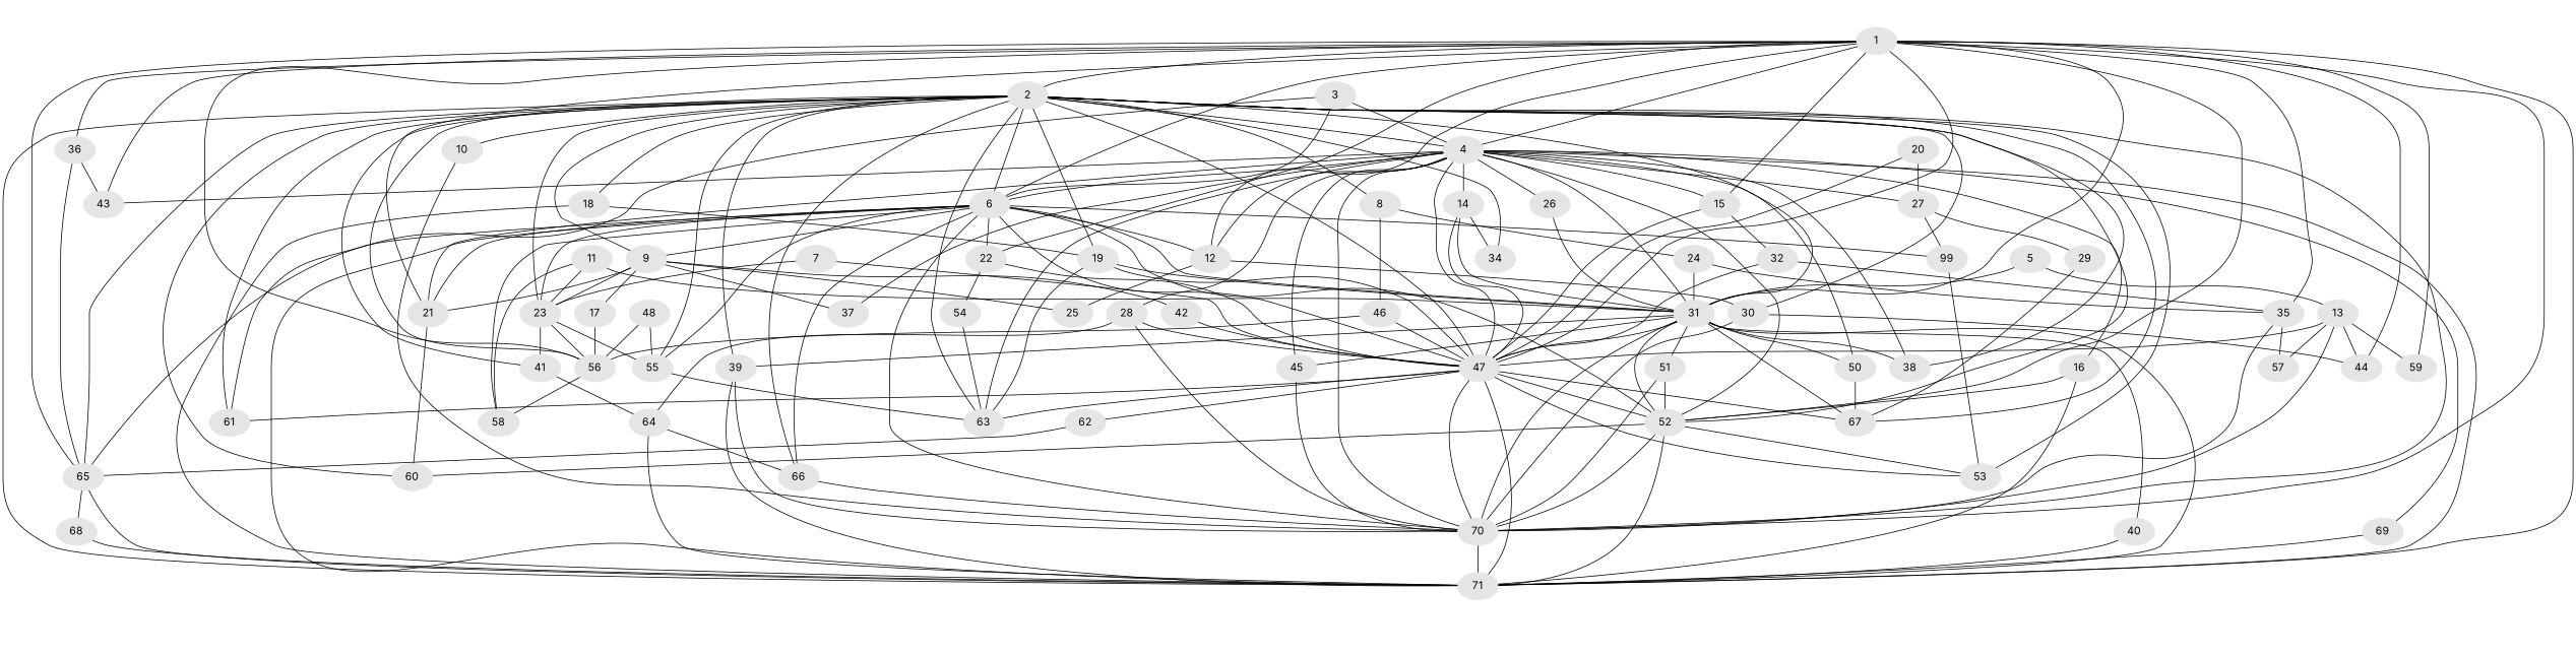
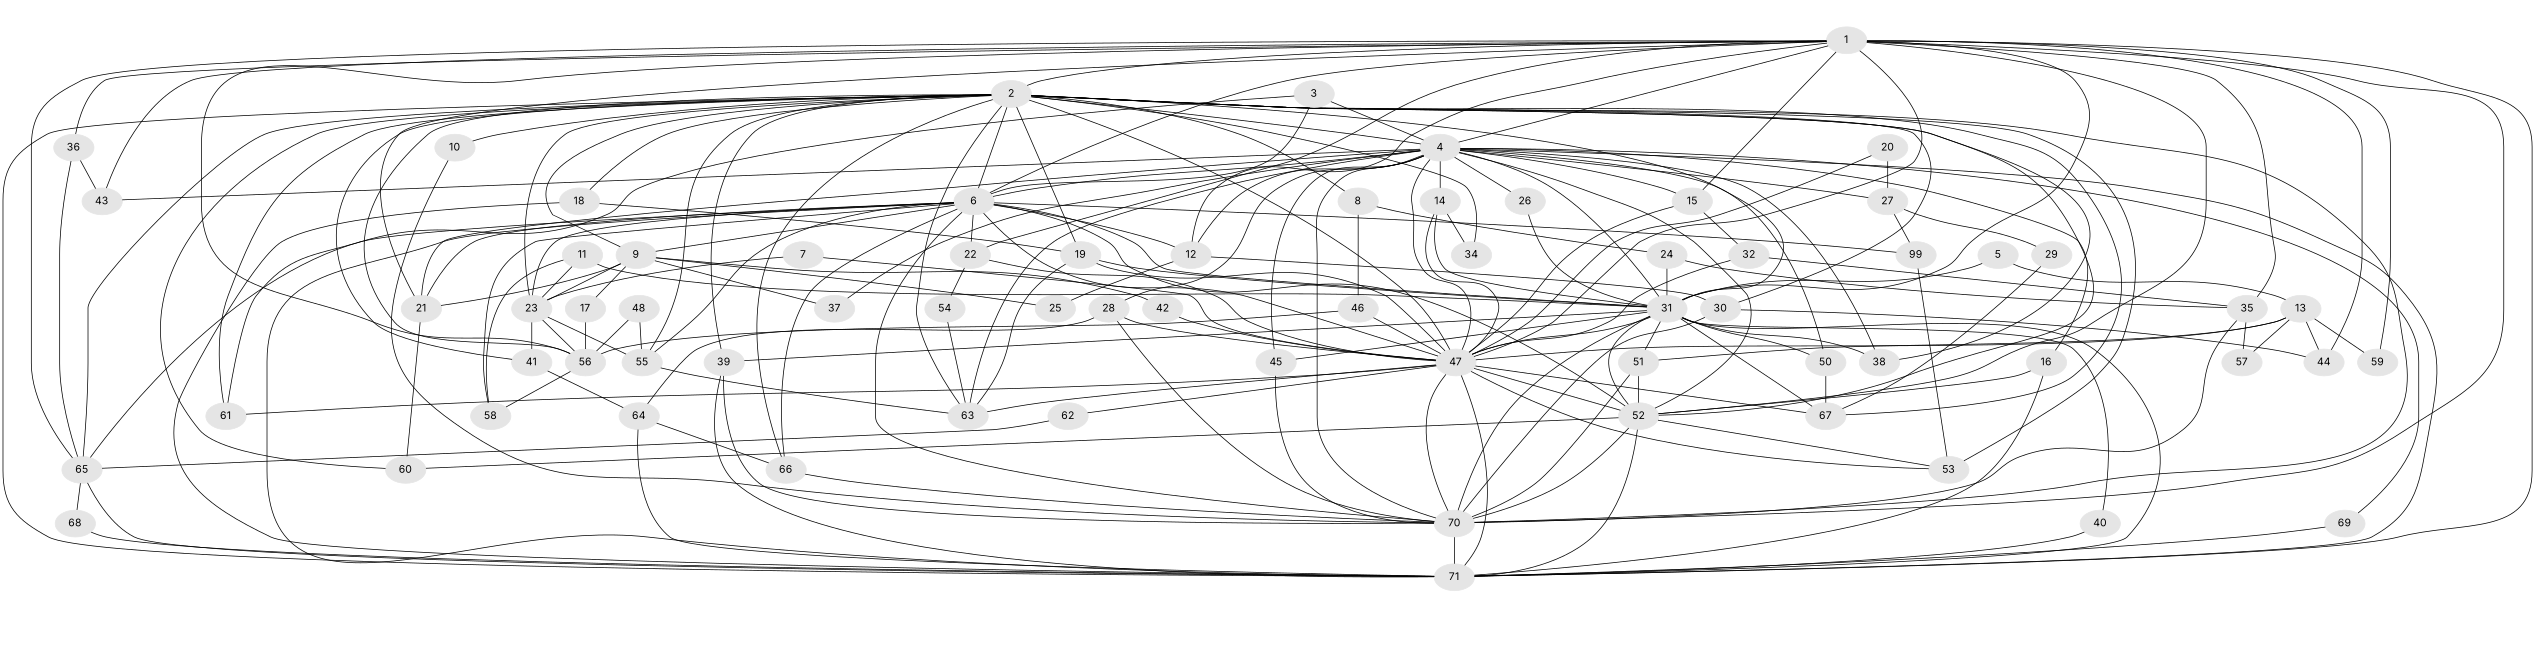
  graph {
    fontname=Inter
    node [color=gray90 fontname=Inter style=filled]
    edge [fontname=Inter weight=1.0]
    1
    2
    4
    6
    12
    15
    21
    22
    31
    35
    36
    43
    44
    47
    52
    56
    59
    65
    70
    71
    8
    9
    10
    18
    19
    23
    30
    34
    38
    39
    41
    53
    55
    60
    61
    63
    66
    67
    14
    16
    26
    27
    28
    37
    45
    50
    69
    n48 [label=99]
    58
    25
    32
    54
    40
    51
    57
    62
    68
    24
    46
    17
    42
    64
    3
    29
    5
    13
    7
    11
    20
    48
    1 -- 2 [weight=2.0]
    1 -- 4 [weight=2.0]
    1 -- 6 [weight=2.0]
    1 -- 12
    1 -- 15
    1 -- 21
    1 -- 22
    1 -- 31 [weight=2.0]
    1 -- 35 [weight=2.0]
    1 -- 36
    1 -- 43 [weight=2.0]
    1 -- 44
    1 -- 47 [weight=2.0]
    1 -- 52 [weight=2.0]
    1 -- 56
    1 -- 59 [weight=2.0]
    1 -- 65 [weight=2.0]
    1 -- 70 [weight=2.0]
    1 -- 71 [weight=2.0]
    2 -- 4
    2 -- 6 [weight=2.0]
    2 -- 31 [weight=3.0]
    2 -- 47 [weight=3.0]
    2 -- 52
    2 -- 56
    2 -- 65
    2 -- 70
    2 -- 71
    2 -- 8
    2 -- 9
    2 -- 10
    2 -- 18
    2 -- 19
    2 -- 23
    2 -- 30
    2 -- 34
    2 -- 38
    2 -- 39 [weight=2.0]
    2 -- 41
    2 -- 53 [weight=2.0]
    2 -- 55 [weight=2.0]
    2 -- 60
    2 -- 61
    2 -- 63
    2 -- 66
    2 -- 67
    4 -- 6 [weight=3.0]
    4 -- 12
    4 -- 15
    4 -- 21
    4 -- 31
    4 -- 43
    4 -- 47
    4 -- 52 [weight=2.0]
    4 -- 70 [weight=2.0]
    4 -- 71
    4 -- 38
    4 -- 63
    4 -- 14 [weight=2.0]
    4 -- 16
    4 -- 26
    4 -- 27 [weight=2.0]
    4 -- 28
    4 -- 37
    4 -- 45
    4 -- 50
    4 -- 69
    6 -- 12
    6 -- 21
    6 -- 22
    6 -- 31
    6 -- 47
    6 -- 52 [weight=2.0]
    6 -- 65
    6 -- 70 [weight=2.0]
    6 -- 71 [weight=3.0]
    6 -- 9 [weight=2.0]
    6 -- 23
    6 -- 55
    6 -- 66
    6 -- n48
    6 -- 58
    12 -- 30
    12 -- 25
    15 -- 47
    15 -- 32
    21 -- 60
    22 -- 47
    22 -- 54
    31 -- 47
    31 -- 52
    31 -- 70
    31 -- 71
    31 -- 38
    31 -- 39
    31 -- 67
    31 -- 45 [weight=2.0]
    31 -- 50
    31 -- 40
    31 -- 51
    35 -- 70
    35 -- 57
    36 -- 43
    36 -- 65
    47 -- 52 [weight=2.0]
    47 -- 70
    47 -- 71
    47 -- 53
    47 -- 61
    47 -- 63
    47 -- 67
    47 -- 62
    52 -- 70
    52 -- 71
    52 -- 53
    52 -- 60
    56 -- 58
    65 -- 71
    65 -- 68
    70 -- 71
    8 -- 24
    8 -- 46
    9 -- 21
    9 -- 23
    9 -- 37
    9 -- 25
    9 -- 17
    9 -- 42
    10 -- 70
    18 -- 71
    18 -- 19
    19 -- 31
    19 -- 47
    19 -- 63
    23 -- 56
    23 -- 41
    23 -- 55
    30 -- 44
    30 -- 70
    39 -- 70
    39 -- 71
    41 -- 64
    55 -- 63
    66 -- 70
    14 -- 31
    14 -- 47
    14 -- 34
    16 -- 52
    16 -- 71
    26 -- 31
    27 -- n48
    27 -- 29
    28 -- 47
    28 -- 70
    28 -- 64
    45 -- 70
    50 -- 67
    69 -- 71
    n48 -- 53
    32 -- 35
    32 -- 47
    54 -- 63
    40 -- 71
    51 -- 52
    51 -- 70 [weight=2.0]
    62 -- 65
    68 -- 71
    24 -- 31
    24 -- 35
    46 -- 47
    46 -- 56
    17 -- 56
    42 -- 47
    64 -- 71
    64 -- 66
    3 -- 4
    3 -- 6
    3 -- 61
    29 -- 67
    5 -- 31
    5 -- 13
    13 -- 44
    13 -- 47
    13 -- 59
-   13 -- 70
+   13 -- 51
    13 -- 57
    7 -- 47
    7 -- 23
    11 -- 31
    11 -- 23
    11 -- 58
    20 -- 47
    20 -- 27
    48 -- 56
    48 -- 55
  }
